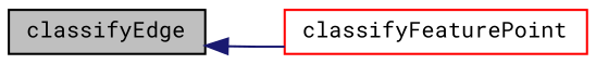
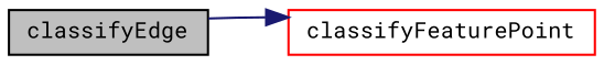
  digraph {
    rankdir=LR
    fontname="Roboto Mono"
    node [fontname="Roboto Mono" fontsize=10 shape=record]
    n1 [color=black fillcolor=grey75 fontcolor=black height=0.2 label=classifyEdge style=filled width=0.4]
    n2 [color=red height=0.2 label=classifyFeaturePoint width=0.4]
-   n1 -> n2 [color=midnightblue dir=back fontname="Roboto Mono" fontsize=10 labelfontname=FreeSans labelfontsize=10 style=solid]
+   n2 -> n1 [color=midnightblue dir=back fontname="Roboto Mono" fontsize=10 labelfontname=FreeSans labelfontsize=10 style=solid]
  }
